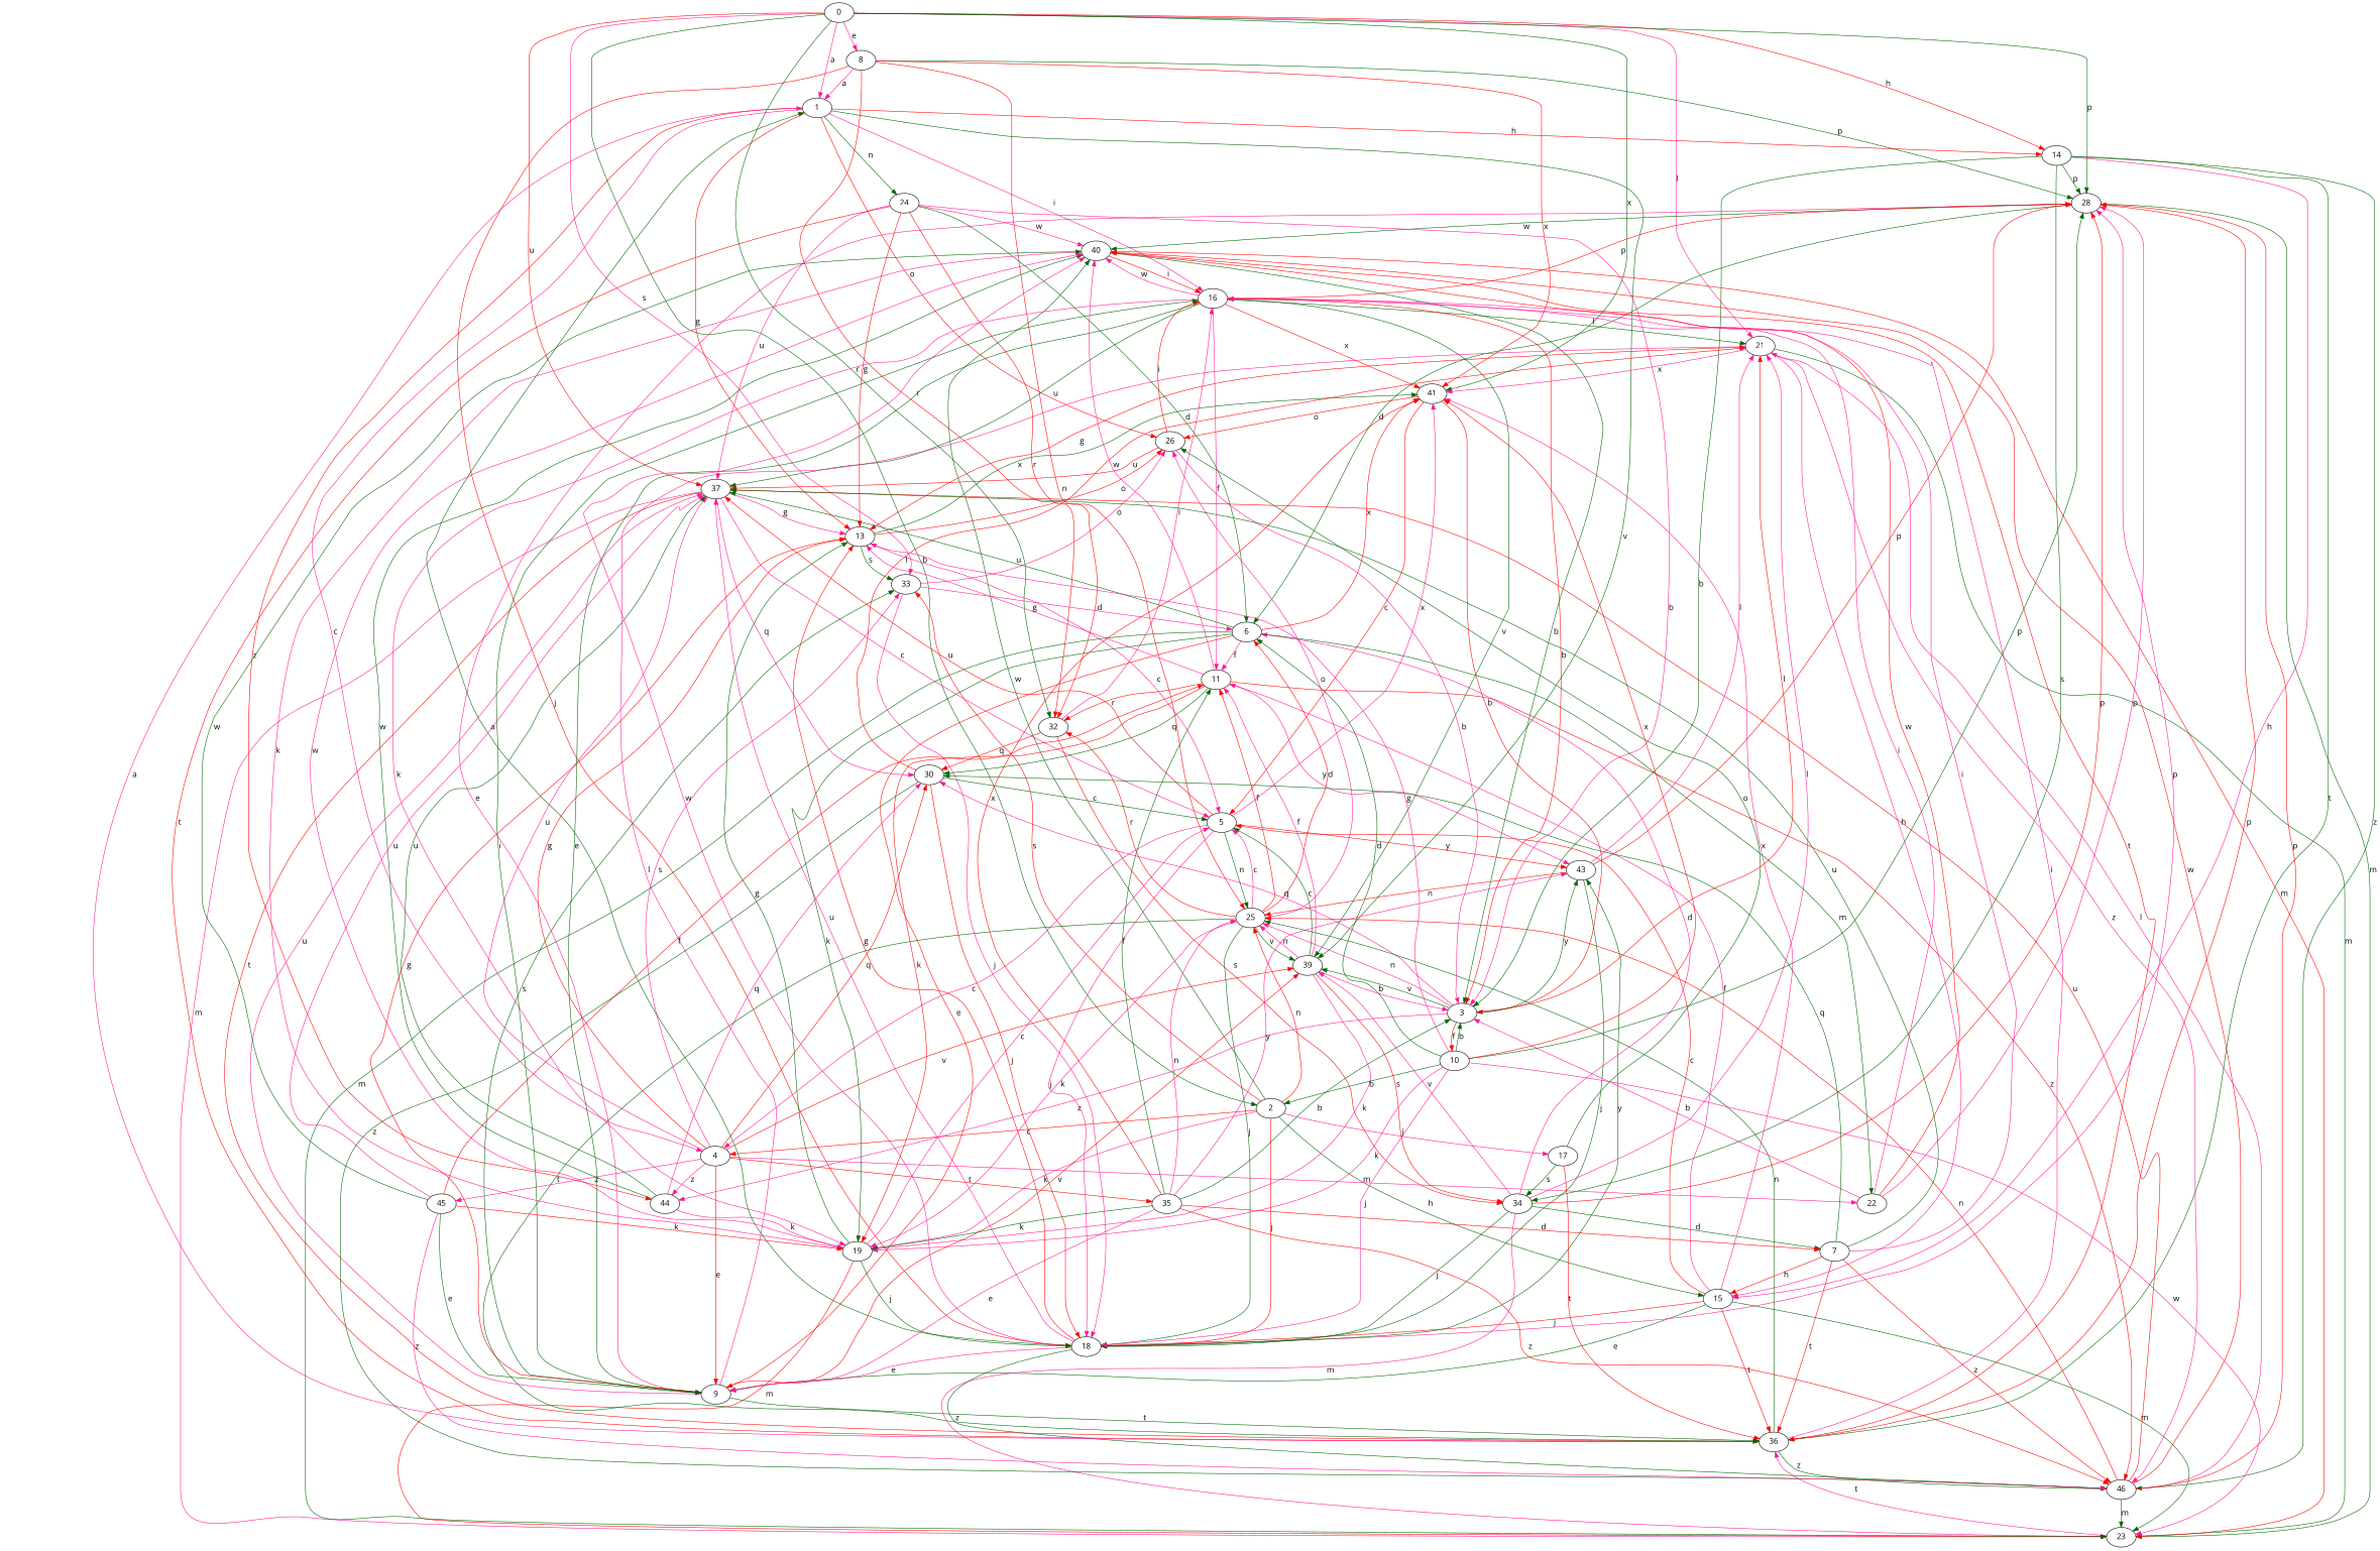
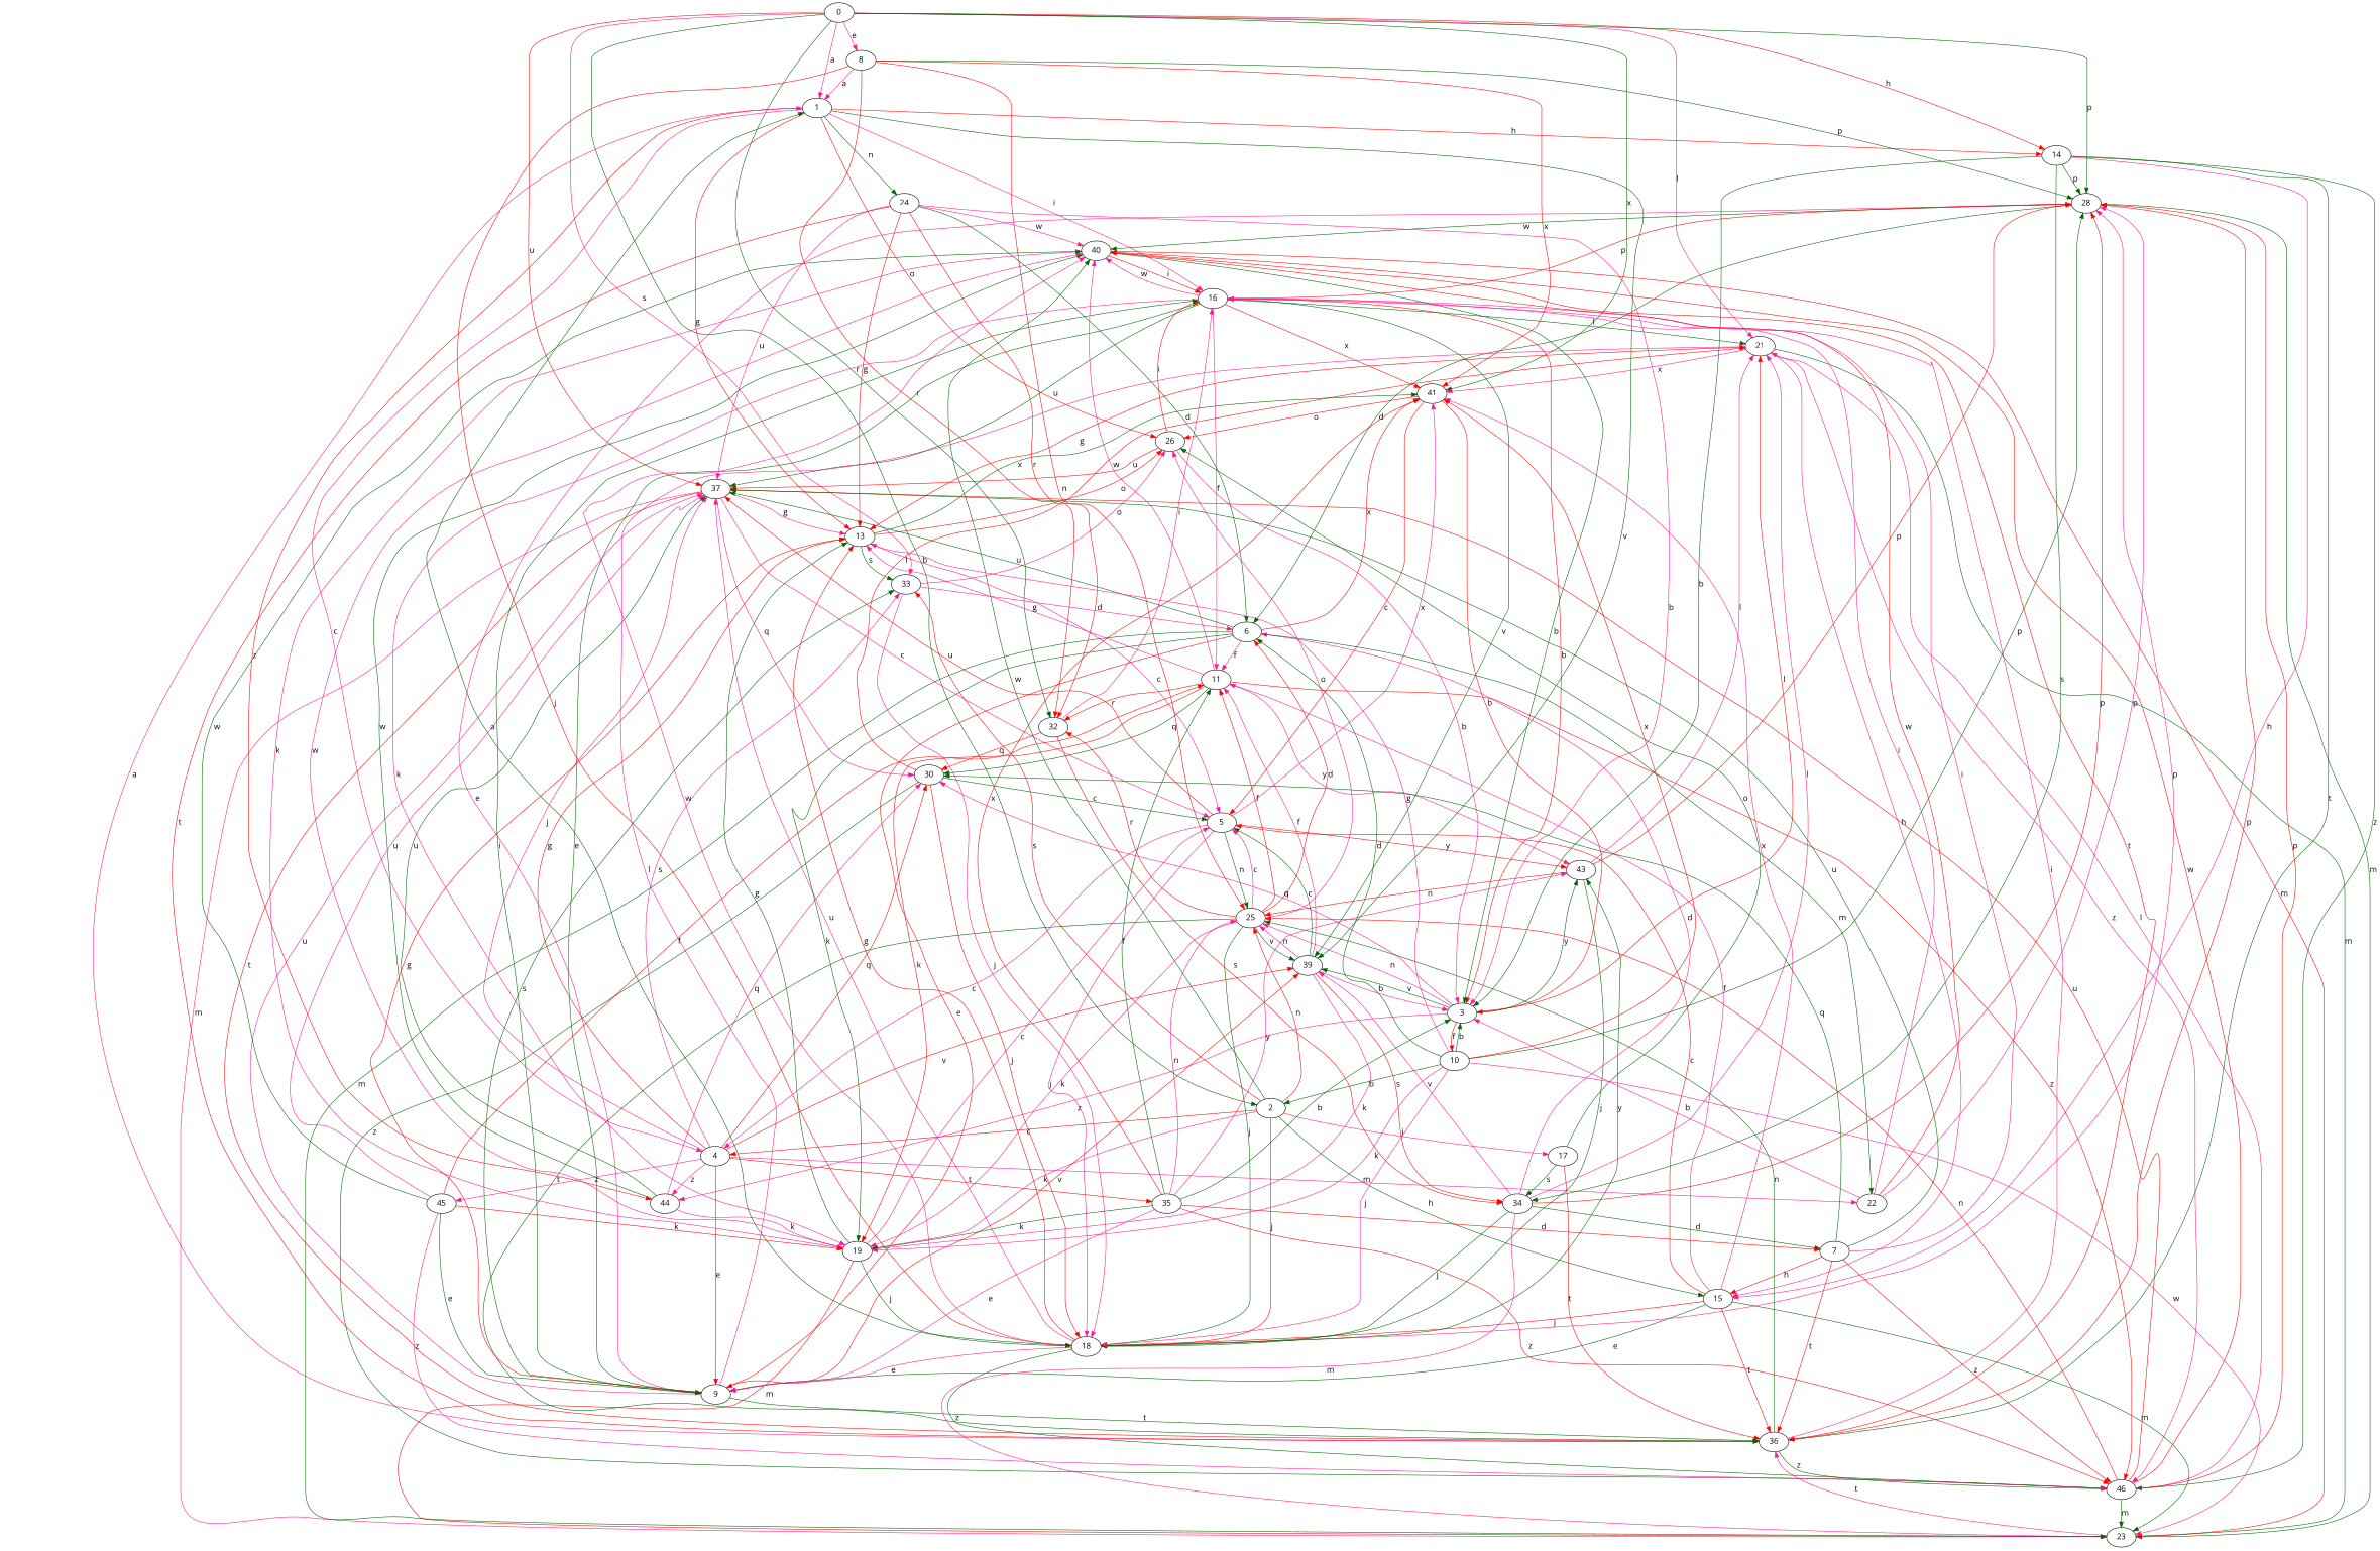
  strict digraph {
    fontname="Open Sans"
    node [fontname="Open Sans"]
    edge [color=deeppink fontname="Open Sans"]
    0
    1
    2
    8
    14
    21
    28
    32
    33
    37
    41
    4
    13
    16
    24
    26
    39
    44
    15
    17
    18
    19
    25
    40
    3
    36
    46
    34
    23
    9
    6
    30
    5
    22
    35
    45
    11
    43
    10
    7
    0 -> 1 [label=a]
    0 -> 2 [color=darkgreen label=b]
    0 -> 8 [label=e]
    0 -> 14 [color=red label=h]
    0 -> 21 [label=l]
    0 -> 28 [color=darkgreen label=p]
    0 -> 32 [color=darkgreen label=r]
    0 -> 33 [label=s]
    0 -> 37 [color=red label=u]
    0 -> 41 [color=darkgreen label=x]
    1 -> 14 [color=red label=h]
    1 -> 4 [label=c]
    1 -> 13 [color=red label=g]
    1 -> 16 [label=i]
    1 -> 24 [color=darkgreen label=n]
    1 -> 26 [color=red label=o]
    1 -> 39 [color=darkgreen label=v]
    1 -> 44 [color=red label=z]
    2 -> 33 [color=red label=s]
    2 -> 4 [color=red label=c]
    2 -> 15 [color=darkgreen label=h]
    2 -> 17 [label=j]
    2 -> 18 [color=red label=j]
    2 -> 19 [label=k]
    2 -> 25 [color=red label=n]
    2 -> 40 [color=darkgreen label=w]
    8 -> 1 [label=a]
    8 -> 28 [color=darkgreen label=p]
    8 -> 32 [color=red label=r]
    8 -> 41 [color=red label=x]
    8 -> 18 [color=red label=j]
    8 -> 25 [color=red label=n]
    14 -> 28 [color=darkgreen label=p]
    14 -> 15 [label=h]
    14 -> 3 [color=darkgreen label=b]
    14 -> 36 [color=darkgreen label=t]
    14 -> 46 [color=darkgreen label=z]
    14 -> 34 [color=darkgreen label=s]
    21 -> 41 [label=x]
    21 -> 13 [color=red label=g]
    21 -> 15 [label=h]
    21 -> 46 [label=z]
    21 -> 23 [color=darkgreen label=m]
    28 -> 40 [color=darkgreen label=w]
    28 -> 23 [color=darkgreen label=m]
    28 -> 9 [label=e]
    28 -> 6 [color=darkgreen label=d]
    32 -> 16 [label=i]
    32 -> 34 [color=red label=s]
    32 -> 30 [color=red label=q]
    33 -> 26 [label=o]
    33 -> 18 [label=j]
    33 -> 6 [label=d]
    37 -> 13 [label=g]
    37 -> 36 [color=red label=t]
    37 -> 23 [label=m]
    37 -> 30 [label=q]
    37 -> 5 [label=c]
    41 -> 26 [color=red label=o]
    41 -> 3 [color=red label=b]
    41 -> 5 [color=red label=c]
    4 -> 33 [label=s]
-   4 -> 37 [label=u]
+   4 -> 37 [label=j]
    4 -> 13 [color=red label=g]
    4 -> 39 [color=red label=v]
    4 -> 44 [label=z]
    4 -> 9 [color=red label=e]
    4 -> 30 [color=red label=q]
    4 -> 22 [label=m]
    4 -> 35 [color=red label=t]
    4 -> 45 [label=z]
    13 -> 33 [color=darkgreen label=s]
    13 -> 41 [color=darkgreen label=x]
    13 -> 26 [color=red label=o]
    13 -> 5 [label=c]
    16 -> 21 [color=darkgreen label=l]
    16 -> 28 [color=red label=p]
    16 -> 37 [color=darkgreen label=u]
    16 -> 41 [color=red label=x]
    16 -> 39 [color=darkgreen label=v]
    16 -> 19 [label=k]
    16 -> 40 [label=w]
    16 -> 3 [color=red label=b]
    16 -> 9 [color=darkgreen label=e]
    16 -> 11 [label=f]
    24 -> 32 [color=red label=r]
    24 -> 37 [label=u]
    24 -> 13 [color=red label=g]
    24 -> 40 [label=w]
    24 -> 3 [label=b]
    24 -> 36 [color=red label=t]
    24 -> 6 [color=darkgreen label=d]
    26 -> 37 [color=red label=u]
    26 -> 16 [color=red label=i]
    26 -> 3 [label=b]
    39 -> 19 [label=k]
    39 -> 25 [label=n]
    39 -> 3 [label=b]
    39 -> 34 [color=red label=s]
    39 -> 5 [color=darkgreen label=c]
    39 -> 11 [label=f]
    44 -> 37 [color=darkgreen label=u]
    44 -> 19 [label=k]
    44 -> 40 [color=darkgreen label=w]
    44 -> 30 [label=q]
    15 -> 41 [label=x]
    15 -> 18 [color=red label=j]
    15 -> 36 [color=red label=t]
    15 -> 23 [color=darkgreen label=m]
    15 -> 9 [color=darkgreen label=e]
    15 -> 5 [color=red label=c]
    15 -> 11 [label=f]
    17 -> 26 [color=darkgreen label=o]
    17 -> 36 [color=red label=t]
    17 -> 34 [color=darkgreen label=s]
    18 -> 1 [color=darkgreen label=a]
    18 -> 28 [label=p]
    18 -> 37 [label=u]
    18 -> 13 [color=red label=g]
    18 -> 40 [label=w]
    18 -> 46 [color=darkgreen label=z]
    18 -> 9 [label=e]
    18 -> 43 [color=darkgreen label=y]
    19 -> 13 [color=darkgreen label=g]
    19 -> 18 [color=darkgreen label=j]
    19 -> 40 [label=w]
    19 -> 23 [color=red label=m]
    19 -> 5 [label=c]
    25 -> 32 [color=red label=r]
    25 -> 26 [label=o]
    25 -> 39 [color=darkgreen label=v]
    25 -> 18 [color=darkgreen label=j]
    25 -> 19 [label=k]
    25 -> 36 [color=darkgreen label=t]
    25 -> 6 [color=red label=d]
    25 -> 5 [label=c]
    25 -> 11 [color=red label=f]
    40 -> 16 [color=red label=i]
    40 -> 19 [label=k]
    40 -> 3 [color=darkgreen label=b]
    40 -> 36 [color=red label=t]
    40 -> 23 [color=red label=m]
    3 -> 21 [color=red label=l]
    3 -> 39 [color=darkgreen label=v]
    3 -> 44 [label=z]
    3 -> 25 [label=n]
    3 -> 30 [label=q]
    3 -> 43 [color=darkgreen label=y]
    3 -> 10 [color=red label=f]
    36 -> 1 [label=a]
    36 -> 28 [color=red label=p]
    36 -> 16 [label=i]
    36 -> 25 [color=darkgreen label=n]
    36 -> 46 [color=darkgreen label=z]
    46 -> 21 [label=l]
    46 -> 28 [color=red label=p]
    46 -> 37 [color=red label=u]
    46 -> 25 [color=red label=n]
    46 -> 40 [color=red label=w]
    46 -> 23 [color=darkgreen label=m]
    34 -> 21 [label=l]
    34 -> 28 [color=red label=p]
    34 -> 39 [label=v]
    34 -> 18 [color=darkgreen label=j]
    34 -> 23 [label=m]
    34 -> 6 [label=d]
    34 -> 7 [color=darkgreen label=d]
    23 -> 36 [label=t]
    9 -> 21 [label=l]
    9 -> 33 [color=darkgreen label=s]
    9 -> 37 [label=u]
    9 -> 13 [color=red label=g]
    9 -> 16 [color=darkgreen label=i]
    9 -> 39 [color=red label=v]
    9 -> 36 [color=darkgreen label=t]
    6 -> 37 [color=darkgreen label=u]
    6 -> 41 [color=red label=x]
    6 -> 19 [color=darkgreen label=k]
    6 -> 23 [color=darkgreen label=m]
    6 -> 9 [color=red label=e]
    6 -> 22 [color=darkgreen label=m]
    6 -> 11 [label=f]
    30 -> 21 [color=red label=l]
    30 -> 18 [color=red label=j]
    30 -> 46 [color=darkgreen label=z]
    30 -> 5 [color=darkgreen label=c]
    5 -> 37 [color=red label=u]
    5 -> 41 [label=x]
    5 -> 4 [label=c]
    5 -> 18 [label=j]
    5 -> 25 [color=darkgreen label=n]
    5 -> 43 [color=red label=y]
    22 -> 28 [label=p]
    22 -> 16 [label=i]
    22 -> 40 [color=red label=w]
    22 -> 3 [label=b]
    35 -> 41 [color=red label=x]
    35 -> 19 [color=darkgreen label=k]
    35 -> 25 [label=n]
    35 -> 3 [color=darkgreen label=b]
    35 -> 46 [color=red label=z]
    35 -> 9 [label=e]
    35 -> 11 [color=darkgreen label=f]
    35 -> 43 [label=y]
    35 -> 7 [color=red label=d]
    45 -> 37 [label=u]
    45 -> 19 [color=red label=k]
    45 -> 40 [color=darkgreen label=w]
    45 -> 46 [label=z]
    45 -> 9 [color=darkgreen label=e]
    45 -> 11 [color=red label=f]
    11 -> 32 [color=red label=r]
    11 -> 13 [label=g]
    11 -> 19 [color=red label=k]
    11 -> 40 [label=w]
    11 -> 46 [color=red label=z]
    11 -> 30 [color=darkgreen label=q]
    11 -> 43 [label=y]
    43 -> 21 [label=l]
    43 -> 28 [color=red label=p]
    43 -> 18 [color=darkgreen label=j]
    43 -> 25 [color=red label=n]
    10 -> 2 [color=darkgreen label=b]
    10 -> 28 [color=darkgreen label=p]
    10 -> 41 [color=red label=x]
    10 -> 13 [label=g]
    10 -> 18 [label=j]
    10 -> 19 [label=k]
    10 -> 3 [color=darkgreen label=b]
    10 -> 23 [label=w]
    10 -> 6 [color=darkgreen label=d]
    7 -> 37 [color=darkgreen label=u]
    7 -> 16 [label=i]
    7 -> 15 [color=red label=h]
    7 -> 36 [color=red label=t]
    7 -> 46 [color=red label=z]
    7 -> 30 [color=darkgreen label=q]
  }
